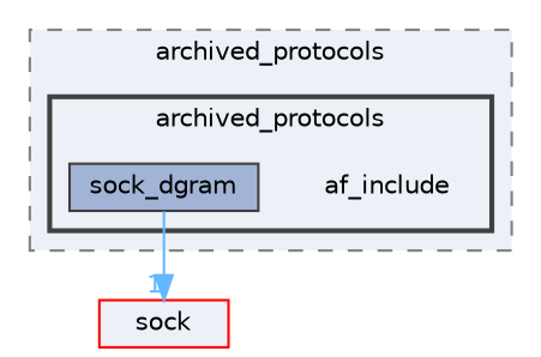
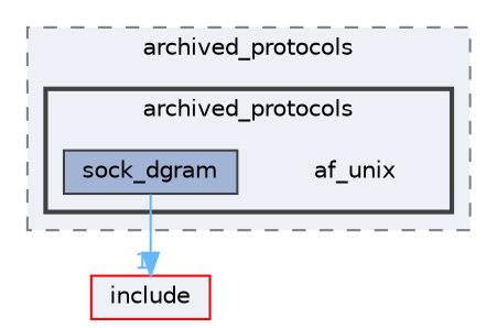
  digraph {
    compound=true
    node [fontname=Helvetica fontsize=10 shape=box style=filled]
-   n1 [height=0.2 label=af_include shape=plaintext width=0.4 style=""]
+   n1 [height=0.2 label=af_unix shape=plaintext width=0.4 style=""]
    n2 [color=grey25 fillcolor="#a2b4d6" height=0.2 label=sock_dgram width=0.4]
-   n3 [color=red fillcolor="#edf0f7" height=0.2 label=sock width=0.4]
+   n3 [color=red fillcolor="#edf0f7" height=0.2 label=include width=0.4]
    subgraph cluster_1 {
      bgcolor="#edf0f7"
      fontname=Helvetica
      fontsize=10
      label=archived_protocols
      pencolor=grey50
      style="filled,dashed"
      subgraph cluster_2 {
        bgcolor="#edf0f7"
        fontname=Helvetica
        fontsize=10
        pencolor=grey25
        style="filled,bold"
        n1
        n2
      }
    }
    n2 -> n3 [color=steelblue1 fontcolor=steelblue1 fontname=Helvetica fontsize=10 headlabel=1 labeldistance=1.5 labelfontname=Helvetica labelfontsize=10]
  }
